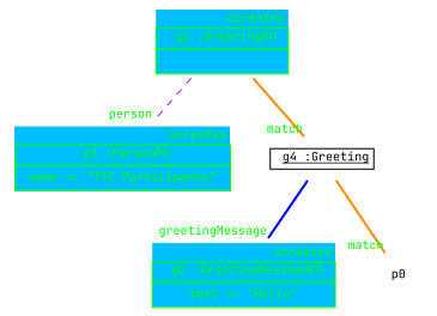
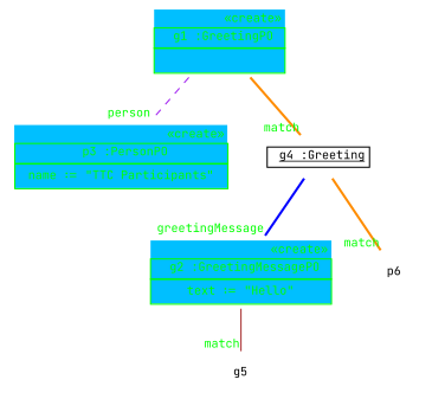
  graph {
    fontname="JetBrains Mono"
    node [fontname="JetBrains Mono" fontsize=10 shape=none]
    edge [color=darkorange fontcolor=green fontname="JetBrains Mono" fontsize=10 headlabel=match style=bold]
    n1 [label=<<table border='0' cellborder='1' cellspacing='0' color='green' bgcolor='deepskyblue'> <tr> <td border='0' align='right'><font color='green'>&#171;create&#187;</font></td></tr> <tr> <td align='center'> <font color='green'> g1 :GreetingPO </font></td></tr> <tr> <td align='left'> <table border='0' cellborder='0' cellspacing='0' color='green'> <tr> <td>  </td></tr></table></td></tr></table>>]
    n2 [label=<<table border='0' cellborder='1' cellspacing='0' color='green' bgcolor='deepskyblue'> <tr> <td border='0' align='right'><font color='green'>&#171;create&#187;</font></td></tr> <tr> <td align='center'> <font color='green'> p3 :PersonPO </font></td></tr> <tr> <td align='left'> <table border='0' cellborder='0' cellspacing='0' color='green'> <tr><td><font color='green'> name := "TTC Participants" </font></td></tr></table></td></tr></table>>]
    n3 [label=<<table border='0' cellborder='1' cellspacing='0'> <tr> <td href="../../SDMLib/src/org/sdmlib/examples/helloworld/Greeting.java"> <u>g4 :Greeting</u></td></tr></table>>]
    n4 [label=<<table border='0' cellborder='1' cellspacing='0' color='green' bgcolor='deepskyblue'> <tr> <td border='0' align='right'><font color='green'>&#171;create&#187;</font></td></tr> <tr> <td align='center'> <font color='green'> g2 :GreetingMessagePO </font></td></tr> <tr> <td align='left'> <table border='0' cellborder='0' cellspacing='0' color='green'> <tr><td><font color='green'> text := "Hello" </font></td></tr></table></td></tr></table>>]
-   p6 [color=black label=p0]
+   g5 [color=black]
+   p6 [color=black]
    n1 -- n2 [color=purple headlabel=person style=dashed]
    n1 -- n3
    n3 -- n4 [color=blue headlabel=greetingMessage]
    n3 -- p6
+   n4 -- g5 [color=brown style=solid]
  }
